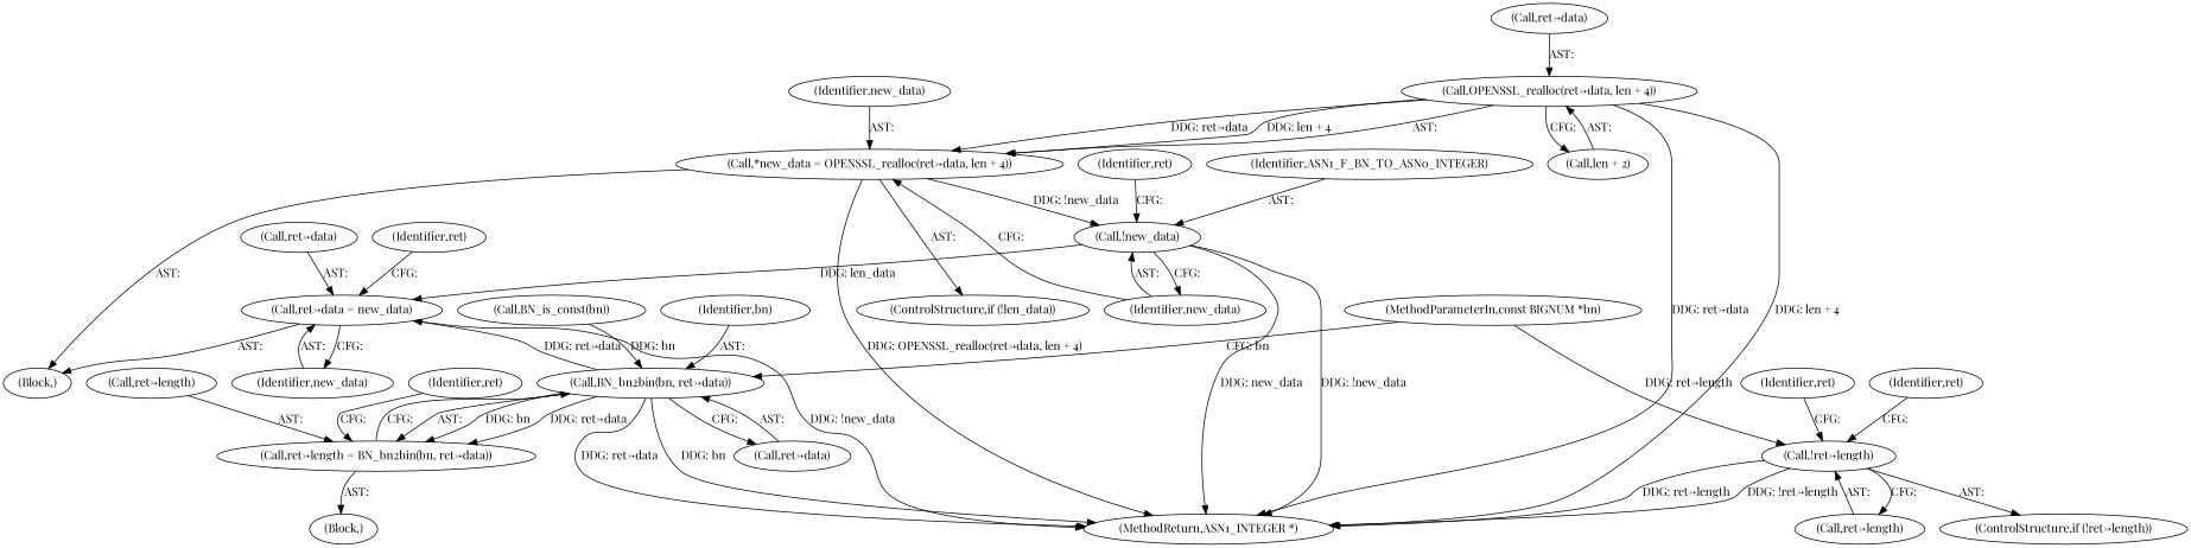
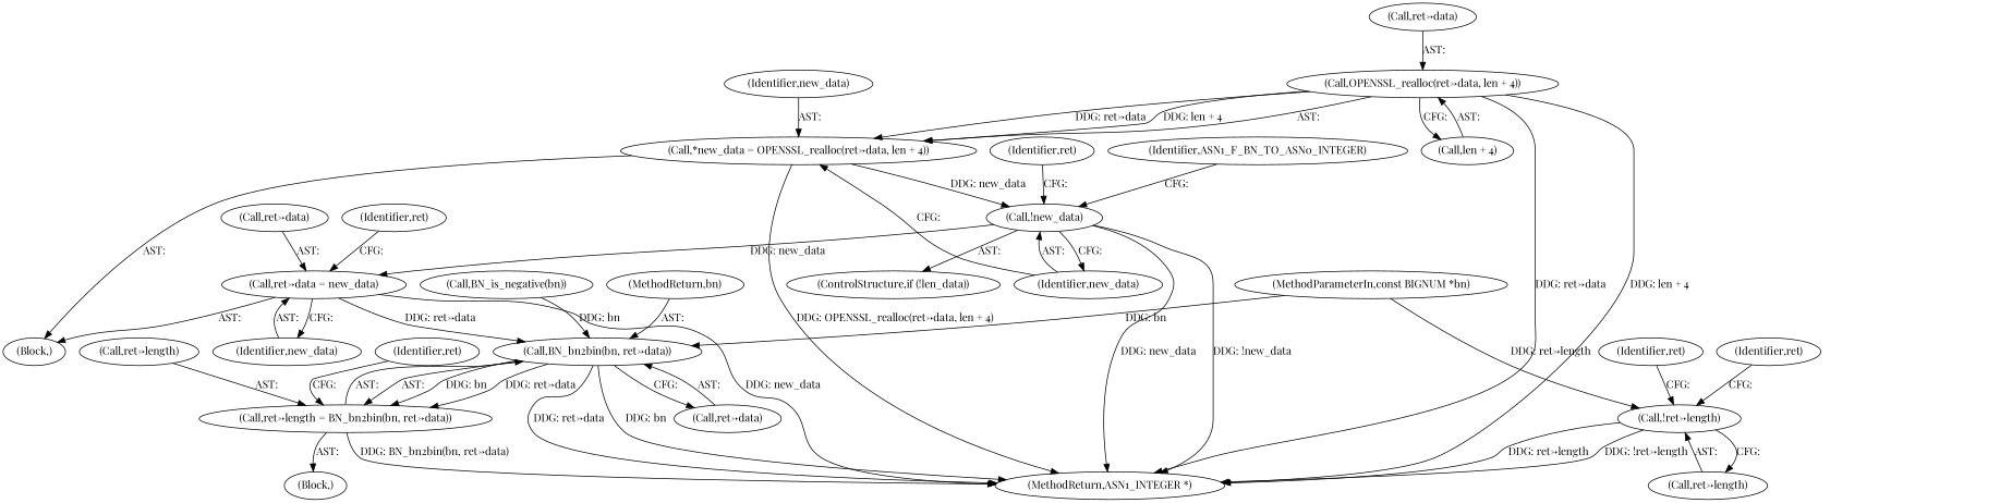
  digraph {
    fontname="Playfair Display"
    node [fontname="Playfair Display"]
    edge [fontname="Playfair Display"]
    n1 [label="(Call,OPENSSL_realloc(ret->data, len + 4))"]
    n2 [label="(Call,*new_data = OPENSSL_realloc(ret->data, len + 4))"]
-   n3 [label="(Call,len + 2)"]
+   n3 [label="(Call,len + 4)"]
    n4 [label="(MethodReturn,ASN1_INTEGER *)"]
    n5 [label="(Call,!new_data)"]
    n6 [label="(Block,)"]
    n7 [label="(Call,ret->data = new_data)"]
    n8 [label="(Identifier,new_data)"]
    n9 [label="(ControlStructure,if (!len_data))"]
    n10 [label="(Call,BN_bn2bin(bn, ret->data))"]
    n11 [label="(Identifier,new_data)"]
    n12 [label="(Call,ret->length = BN_bn2bin(bn, ret->data))"]
    n13 [label="(Call,ret->data)"]
    n14 [label="(Block,)"]
    n15 [label="(Call,!ret->length)"]
-   n16 [label="(ControlStructure,if (!ret->length))"]
    n17 [label="(Call,ret->length)"]
    n18 [label="(Identifier,ret)"]
    n19 [label="(Identifier,ret)"]
    n20 [label="(Identifier,ret)"]
    n21 [label="(Identifier,new_data)"]
    n22 [label="(Identifier,ret)"]
    n23 [label="(Call,ret->length)"]
    n24 [label="(Call,ret->data)"]
-   n25 [label="(Identifier,bn)"]
+   n25 [label="(MethodReturn,bn)"]
    n26 [label="(Call,ret->data)"]
    n27 [label="(MethodParameterIn,const BIGNUM *bn)"]
    n28 [label="(Identifier,ret)"]
-   n29 [label="(Call,BN_is_const(bn))"]
+   n29 [label="(Call,BN_is_negative(bn))"]
    n30 [label="(Identifier,ASN1_F_BN_TO_ASN0_INTEGER)"]
    n1 -> n2 [label="AST: "]
    n1 -> n2 [label="DDG: ret->data"]
    n1 -> n2 [label="DDG: len + 4"]
    n1 -> n3 [label="CFG: "]
    n1 -> n4 [label="DDG: len + 4"]
    n1 -> n4 [label="DDG: ret->data"]
    n2 -> n4 [label="DDG: OPENSSL_realloc(ret->data, len + 4)"]
-   n2 -> n5 [label="DDG: !new_data"]
+   n2 -> n5 [label="DDG: new_data"]
    n2 -> n6 [label="AST: "]
    n3 -> n1 [label="AST: "]
    n5 -> n4 [label="DDG: new_data"]
    n5 -> n4 [label="DDG: !new_data"]
-   n5 -> n7 [label="DDG: len_data"]
+   n5 -> n7 [label="DDG: new_data"]
    n5 -> n8 [label="CFG: "]
-   n2 -> n9 [label="AST: "]
-   n7 -> n4 [label="DDG: !new_data"]
+   n5 -> n9 [label="AST: "]
+   n7 -> n4 [label="DDG: new_data"]
    n7 -> n6 [label="AST: "]
-   n10 -> n7 [label="DDG: ret->data"]
+   n7 -> n10 [label="DDG: ret->data"]
    n7 -> n11 [label="CFG: "]
    n8 -> n2 [label="CFG: "]
    n8 -> n5 [label="AST: "]
    n10 -> n4 [label="DDG: bn"]
    n10 -> n4 [label="DDG: ret->data"]
    n10 -> n12 [label="AST: "]
    n10 -> n12 [label="DDG: bn"]
    n10 -> n12 [label="DDG: ret->data"]
    n10 -> n13 [label="CFG: "]
    n11 -> n7 [label="AST: "]
-   n12 -> n10 [label="CFG: "]
+   n12 -> n4 [label="DDG: BN_bn2bin(bn, ret->data)"]
+   n12 -> n10 [label="AST: "]
    n12 -> n14 [label="AST: "]
    n13 -> n10 [label="AST: "]
    n15 -> n4 [label="DDG: ret->length"]
    n15 -> n4 [label="DDG: !ret->length"]
-   n15 -> n16 [label="AST: "]
    n15 -> n17 [label="CFG: "]
    n17 -> n15 [label="AST: "]
    n18 -> n12 [label="CFG: "]
    n19 -> n15 [label="CFG: "]
    n20 -> n7 [label="CFG: "]
    n21 -> n2 [label="AST: "]
    n22 -> n15 [label="CFG: "]
    n23 -> n12 [label="AST: "]
    n24 -> n7 [label="AST: "]
    n25 -> n10 [label="AST: "]
    n26 -> n1 [label="AST: "]
-   n27 -> n10 [label="CFG: bn"]
+   n27 -> n10 [label="DDG: bn"]
    n27 -> n15 [label="DDG: ret->length"]
    n28 -> n5 [label="CFG: "]
    n29 -> n10 [label="DDG: bn"]
-   n30 -> n5 [label="AST: "]
+   n30 -> n5 [label="CFG: "]
  }
